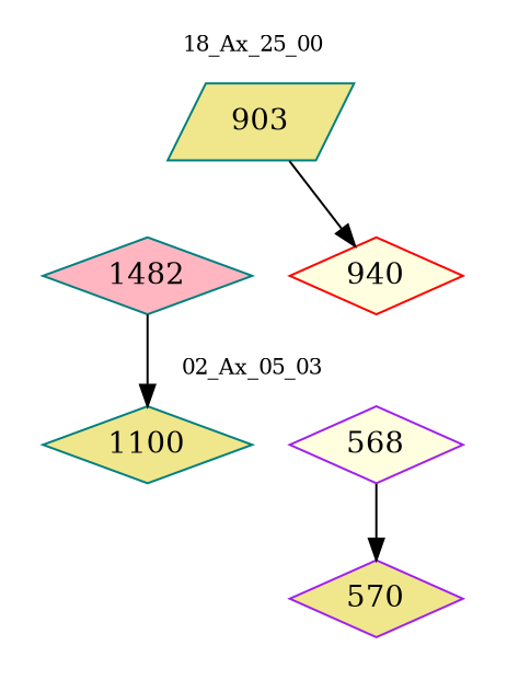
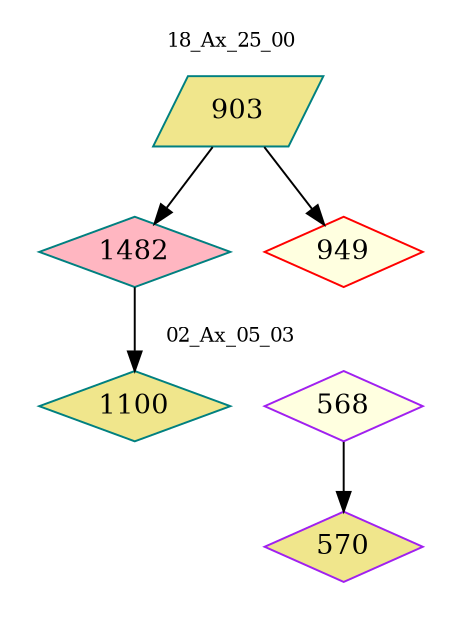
  digraph {
    node [color=teal fillcolor=khaki shape=diamond style=filled]
    edge [color=black]
    n1 [color=purple fillcolor=lightyellow label=568]
    n2 [color=purple label=570]
    n3 [label=1100]
    n4 [label=903 shape=parallelogram]
    n5 [fillcolor=lightpink label=1482]
-   n6 [color=red fillcolor=lightyellow label=940]
+   n6 [color=red fillcolor=lightyellow label=949]
    subgraph cluster_1 {
      color=white
      fontsize=10
      label="02_Ax_05_03"
      n1
      n2
      n3
    }
    subgraph cluster_2 {
      color=white
      fontsize=10
      label="18_Ax_25_00"
      n4
      n5
      n6
    }
    n1 -> n2
+   n4 -> n5
    n4 -> n6
    n5 -> n3
  }
